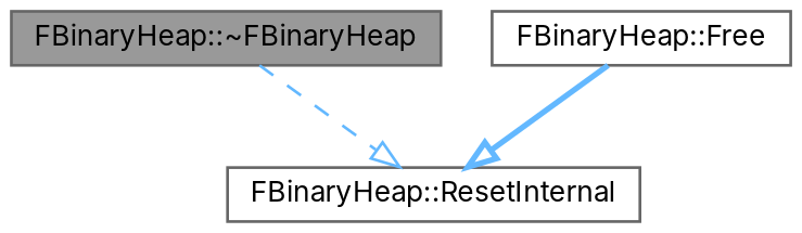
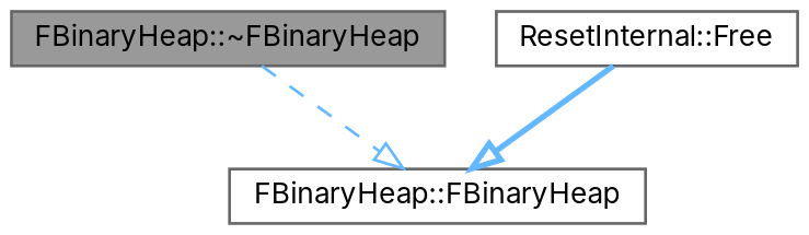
  digraph {
    fontname=Inter
    rankdir=TB
    node [color=grey40 fillcolor=white fontname=Inter fontsize=10 shape=box style=filled]
    edge [arrowhead=onormal color=steelblue1 fontname=Inter fontsize=10 labelfontname=Helvetica labelfontsize=10]
    n1 [color=gray40 fillcolor=grey60 fontcolor=black height=0.2 label="FBinaryHeap::~FBinaryHeap" width=0.4]
-   n2 [height=0.2 label="FBinaryHeap::ResetInternal" width=0.4]
-   n3 [height=0.2 label="FBinaryHeap::Free" width=0.4]
+   n2 [height=0.2 label="FBinaryHeap::FBinaryHeap" width=0.4]
+   n3 [height=0.2 label="ResetInternal::Free" width=0.4]
    n1 -> n2 [style=dashed]
    n3 -> n2 [style=bold]
  }
